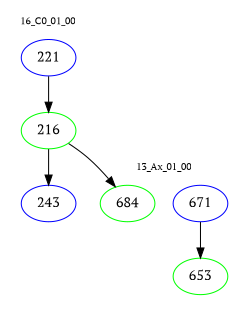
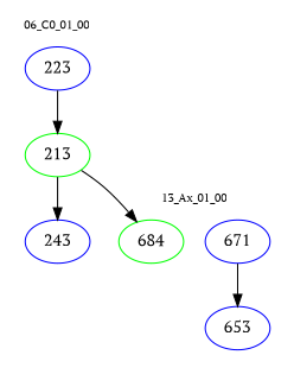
  digraph {
    fontname="PT Serif"
    node [color=blue fontname="PT Serif"]
    edge [color=black fontname="PT Serif"]
    n1 [label=671]
-   n2 [color=green label=653]
+   n2 [label=653]
    n3 [color=green label=684]
-   n4 [label=221]
-   n5 [color=green label=216]
+   n4 [label=223]
+   n5 [color=green label=213]
    n6 [label=243]
    subgraph cluster_1 {
      color=white
      fontsize=10
      label="13_Ax_01_00"
      n1
      n2
      n3
    }
    subgraph cluster_2 {
      color=white
      fontsize=10
-     label="16_C0_01_00"
+     label="06_C0_01_00"
      n4
      n5
      n6
    }
    n1 -> n2
    n4 -> n5
    n5 -> n3
    n5 -> n6
  }
